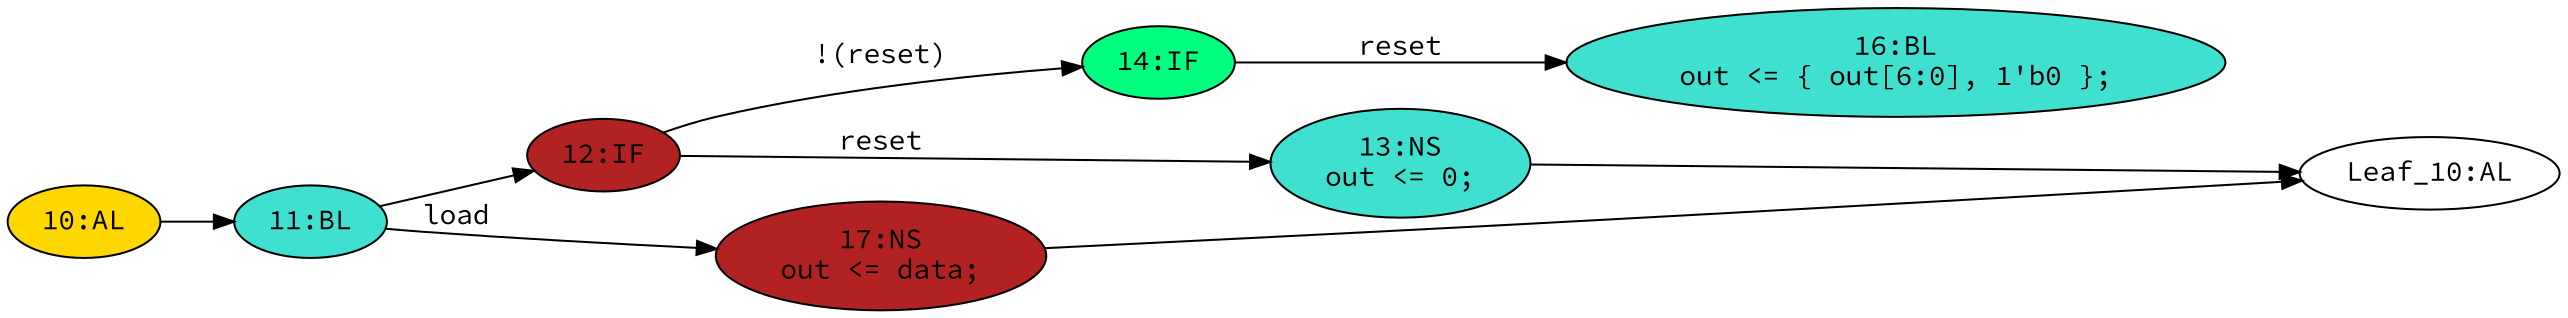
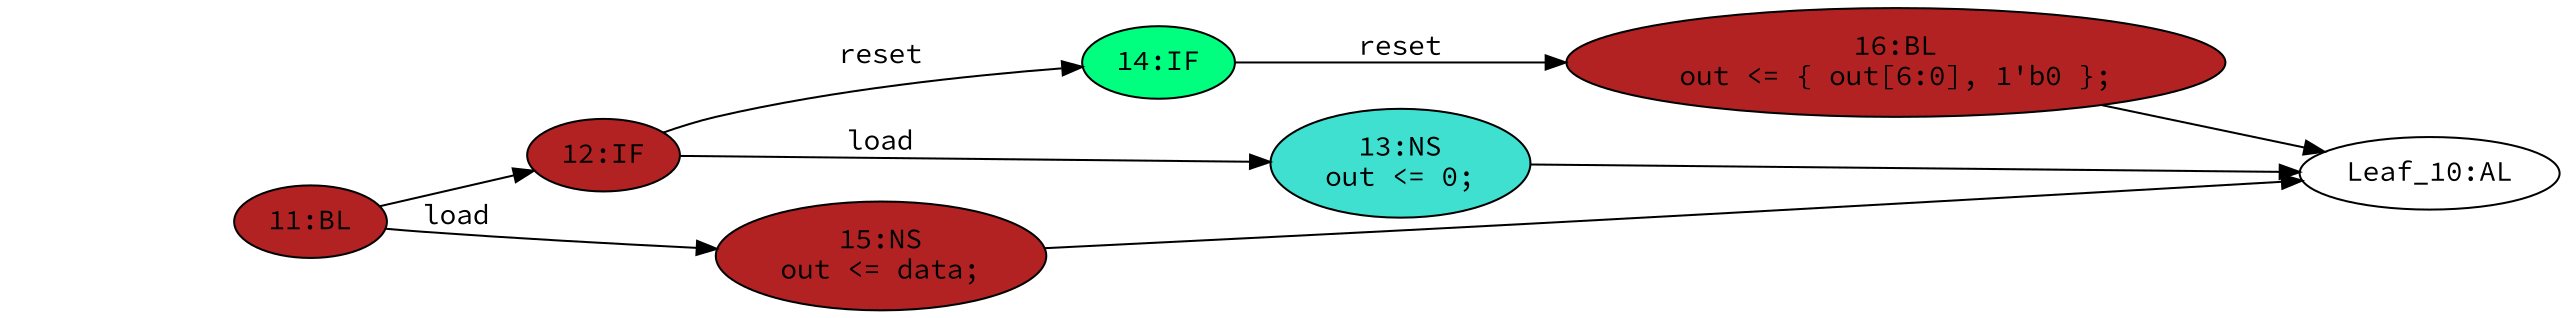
  strict digraph {
    fontname="Source Code Pro"
    rankdir=LR
    node [fillcolor=turquoise fontname="Source Code Pro" statements="[]" style=filled typ=Block]
    edge [cond="[]" fontname="Source Code Pro" lineno=None]
-   n1 [ast="<pyverilog.vparser.ast.Always object at 0x7f983d2a1e10>" clk_sens=True fillcolor=gold label="10:AL" sens="['clk', 'reset']" typ=Always use_var="['load', 'reset', 'data', 'out']"]
-   n2 [ast="<pyverilog.vparser.ast.Block object at 0x7f983d2a7090>" label="11:BL"]
+   n2 [ast="<pyverilog.vparser.ast.Block object at 0x7f983d2a7090>" fillcolor=firebrick label="11:BL"]
    n3 [ast="<pyverilog.vparser.ast.IfStatement object at 0x7f983d2a70d0>" fillcolor=firebrick label="12:IF" typ=IfStatement]
-   n4 [ast="<pyverilog.vparser.ast.NonblockingSubstitution object at 0x7f983d2a74d0>" fillcolor=firebrick label="17:NS\nout <= data;" statements="[<pyverilog.vparser.ast.NonblockingSubstitution object at 0x7f983d2a74d0>]" typ=NonblockingSubstitution]
+   n4 [ast="<pyverilog.vparser.ast.NonblockingSubstitution object at 0x7f983d2a74d0>" fillcolor=firebrick label="15:NS\nout <= data;" statements="[<pyverilog.vparser.ast.NonblockingSubstitution object at 0x7f983d2a74d0>]" typ=NonblockingSubstitution]
    n5 [ast="<pyverilog.vparser.ast.IfStatement object at 0x7f983d2a7150>" fillcolor=springgreen label="14:IF" typ=IfStatement]
    n6 [ast="<pyverilog.vparser.ast.NonblockingSubstitution object at 0x7f983de49fd0>" label="13:NS\nout <= 0;" statements="[<pyverilog.vparser.ast.NonblockingSubstitution object at 0x7f983de49fd0>]" typ=NonblockingSubstitution]
-   n7 [ast="<pyverilog.vparser.ast.Block object at 0x7f983d2a7190>" label="16:BL\nout <= { out[6:0], 1'b0 };" statements="[<pyverilog.vparser.ast.NonblockingSubstitution object at 0x7f983d2a71d0>]"]
+   n7 [ast="<pyverilog.vparser.ast.Block object at 0x7f983d2a7190>" fillcolor=firebrick label="16:BL\nout <= { out[6:0], 1'b0 };" statements="[<pyverilog.vparser.ast.NonblockingSubstitution object at 0x7f983d2a71d0>]"]
    n8 [def_var="['out']" label="Leaf_10:AL" fillcolor="" statements="" style="" typ=""]
-   n1 -> n2
    n2 -> n3
    n2 -> n4 [cond="['load']" label=load lineno=14]
-   n3 -> n5 [cond="['reset']" label="!(reset)" lineno=12]
-   n3 -> n6 [cond="['reset']" label=reset lineno=12]
+   n3 -> n5 [cond="['reset']" label=reset lineno=12]
+   n3 -> n6 [cond="['reset']" label=load lineno=12]
    n4 -> n8
    n5 -> n7 [cond="['load']" label=reset lineno=14]
    n6 -> n8
+   n7 -> n8
  }
